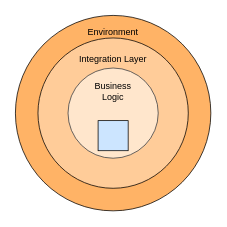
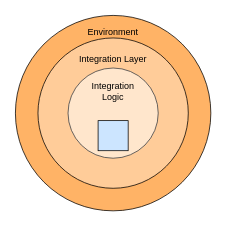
  <mxCell id="0" />
  <mxCell id="1" parent="0" />
  <mxCell id="2" value="Environment&lt;br&gt;&lt;br&gt;&lt;br&gt;&lt;br&gt;&lt;br&gt;&lt;br&gt;&lt;br&gt;&lt;br&gt;&lt;br&gt;&lt;br&gt;&lt;br&gt;&lt;br&gt;&lt;br&gt;&lt;br&gt;&lt;br&gt;&lt;br&gt;" style="ellipse;whiteSpace=wrap;html=1;aspect=fixed;shadow=0;fillColor=#FFB366;strokeColor=default;gradientColor=none;" vertex="1" parent="1"><mxGeometry x="20" y="20" width="260" height="260" as="geometry" /></mxCell>
  <mxCell id="3" value="Integration Layer&lt;br&gt;&lt;br&gt;&lt;br&gt;&lt;br&gt;&lt;br&gt;&lt;br&gt;&lt;br&gt;&lt;div&gt;&lt;br&gt;&lt;/div&gt;&lt;div&gt;&lt;br&gt;&lt;/div&gt;&lt;div&gt;&lt;br&gt;&lt;/div&gt;&lt;div&gt;&lt;br&gt;&lt;/div&gt;" style="ellipse;whiteSpace=wrap;html=1;aspect=fixed;shadow=0;fillColor=#FFCC99;strokeColor=default;align=center;" vertex="1" parent="1"><mxGeometry x="50" y="50" width="200" height="200" as="geometry" /></mxCell>
- <mxCell id="4" value="Business&lt;br&gt;Logic&lt;br&gt;&lt;br&gt;&lt;br&gt;&lt;br&gt;&lt;br&gt;" style="ellipse;whiteSpace=wrap;html=1;aspect=fixed;fillColor=#FFE6CC;strokeColor=#36393d;direction=south;" vertex="1" parent="1"><mxGeometry x="90" y="90" width="120" height="120" as="geometry" /></mxCell>
+ <mxCell id="4" value="Integration&lt;br&gt;Logic&lt;br&gt;&lt;br&gt;&lt;br&gt;&lt;br&gt;&lt;br&gt;" style="ellipse;whiteSpace=wrap;html=1;aspect=fixed;fillColor=#FFE6CC;strokeColor=#36393d;direction=south;" vertex="1" parent="1"><mxGeometry x="90" y="90" width="120" height="120" as="geometry" /></mxCell>
  <mxCell id="5" value="" style="whiteSpace=wrap;html=1;aspect=fixed;shadow=0;fontFamily=Helvetica;fontSize=12;fontColor=default;strokeColor=default;fillColor=#CCE5FF;direction=south;" vertex="1" parent="1"><mxGeometry x="130" y="160" width="40" height="40" as="geometry" /></mxCell>
